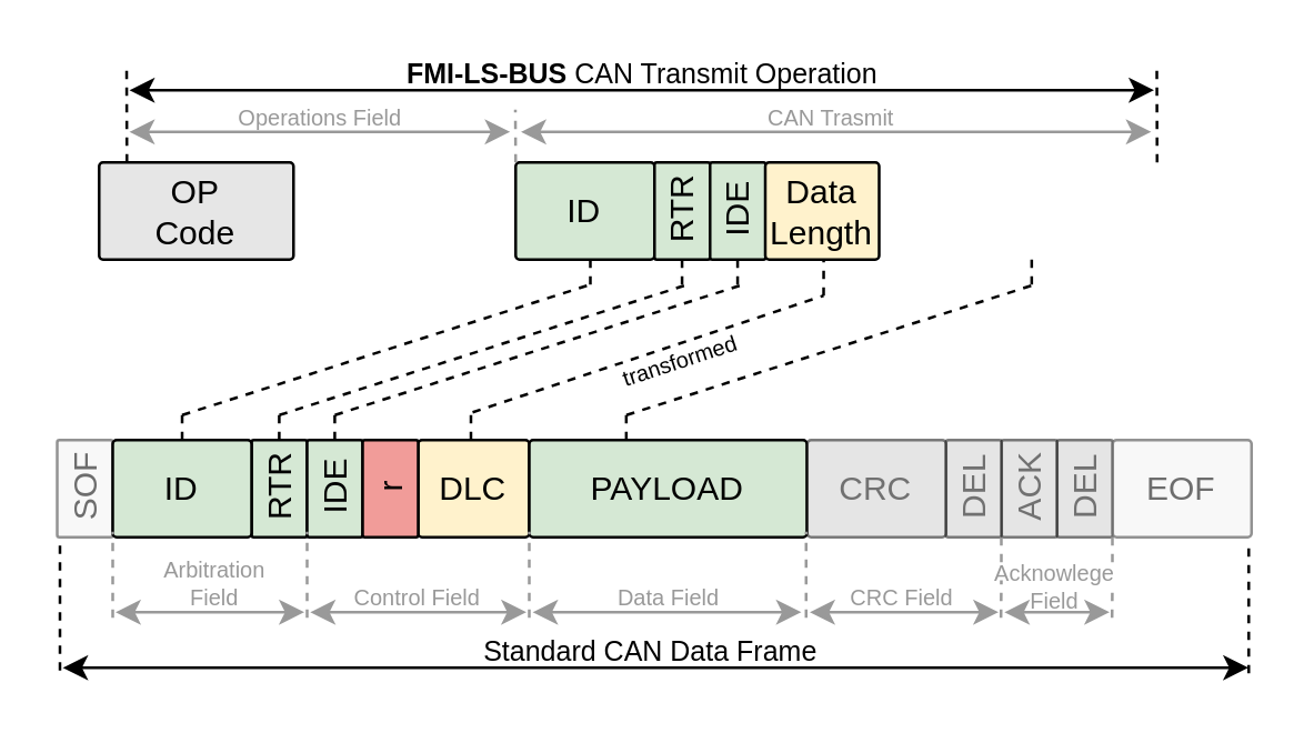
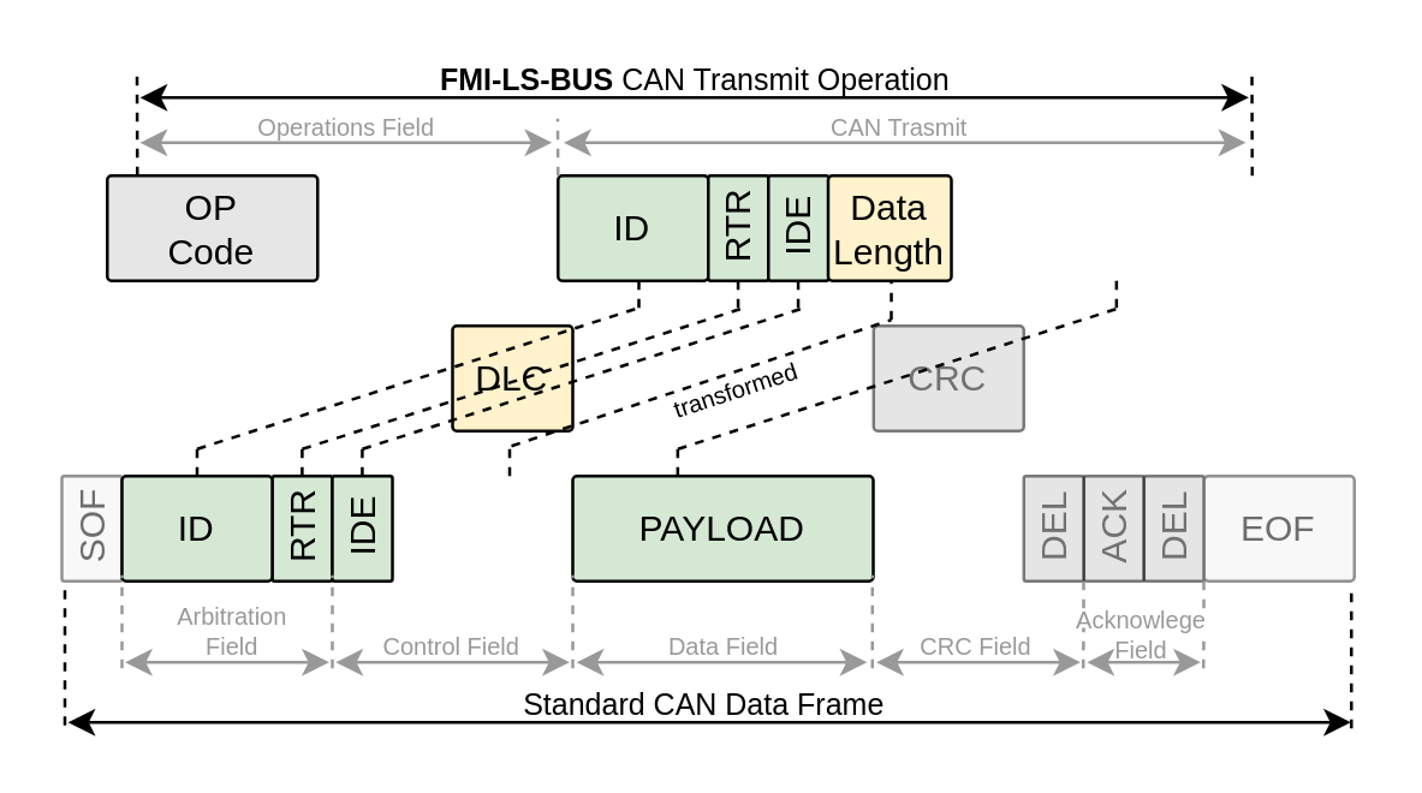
  <mxCell id="0" />
  <mxCell id="1" parent="0" />
  <mxCell id="2" value="" style="group" parent="1" vertex="1" connectable="0"><mxGeometry x="20" y="20" width="430.11" height="222" as="geometry" /></mxCell>
  <mxCell id="3" value="OP&lt;div&gt;Code&lt;/div&gt;" style="rounded=1;whiteSpace=wrap;html=1;arcSize=4;fillColor=#E6E6E6;" parent="2" vertex="1"><mxGeometry x="15.11" y="38" width="70" height="35" as="geometry" /></mxCell>
  <mxCell id="4" value="ID" style="rounded=1;whiteSpace=wrap;html=1;arcSize=4;horizontal=1;fillColor=#D5E8D4;" parent="2" vertex="1"><mxGeometry x="165.11" y="38" width="50" height="35" as="geometry" /></mxCell>
  <mxCell id="5" value="RTR" style="rounded=1;whiteSpace=wrap;html=1;arcSize=4;horizontal=0;fillColor=#D5E8D4;" parent="2" vertex="1"><mxGeometry x="215.11" y="38" width="20" height="35" as="geometry" /></mxCell>
  <mxCell id="6" value="IDE" style="rounded=1;whiteSpace=wrap;html=1;arcSize=4;horizontal=0;fillColor=#D5E8D4;" parent="2" vertex="1"><mxGeometry x="235.11" y="38" width="20" height="35" as="geometry" /></mxCell>
  <mxCell id="7" value="Data&lt;br&gt;Length" style="rounded=1;whiteSpace=wrap;html=1;arcSize=4;horizontal=1;fillColor=#FFF2CC;" parent="2" vertex="1"><mxGeometry x="255" y="38" width="41" height="35" as="geometry" /></mxCell>
  <mxCell id="8" value="SOF" style="rounded=1;whiteSpace=wrap;html=1;arcSize=4;horizontal=0;fillColor=#f5f5f5;fontColor=#333333;strokeColor=#666666;opacity=70;textOpacity=70;" parent="2" vertex="1"><mxGeometry y="138" width="20" height="35" as="geometry" /></mxCell>
  <mxCell id="9" value="RTR" style="rounded=1;whiteSpace=wrap;html=1;arcSize=4;horizontal=0;fillColor=#D5E8D4;" parent="2" vertex="1"><mxGeometry x="70" y="138" width="20" height="35" as="geometry" /></mxCell>
  <mxCell id="10" value="IDE" style="rounded=1;whiteSpace=wrap;html=1;arcSize=4;horizontal=0;fillColor=#D5E8D4;" parent="2" vertex="1"><mxGeometry x="90" y="138" width="20" height="35" as="geometry" /></mxCell>
  <mxCell id="11" value="ID" style="rounded=1;whiteSpace=wrap;html=1;arcSize=4;horizontal=1;fillColor=#D5E8D4;" parent="2" vertex="1"><mxGeometry x="20" y="138" width="50" height="35" as="geometry" /></mxCell>
- <mxCell id="12" value="DLC" style="rounded=1;whiteSpace=wrap;html=1;arcSize=4;horizontal=1;fillColor=#FFF2CC;" parent="2" vertex="1"><mxGeometry x="130" y="138" width="40" height="35" as="geometry" /></mxCell>
+ <mxCell id="12" value="DLC" style="rounded=1;whiteSpace=wrap;html=1;arcSize=4;horizontal=1;fillColor=#FFF2CC;" parent="2" vertex="1"><mxGeometry x="130" y="88" width="40" height="35" as="geometry" /></mxCell>
  <mxCell id="13" value="PAYLOAD" style="rounded=1;whiteSpace=wrap;html=1;arcSize=4;horizontal=1;fillColor=#D5E8D4;" parent="2" vertex="1"><mxGeometry x="170" y="138" width="100" height="35" as="geometry" /></mxCell>
- <mxCell id="14" value="CRC" style="rounded=1;whiteSpace=wrap;html=1;arcSize=4;horizontal=1;fillColor=#CCCCCC;opacity=50;textOpacity=50;" parent="2" vertex="1"><mxGeometry x="270.11" y="138" width="50" height="35" as="geometry" /></mxCell>
+ <mxCell id="14" value="CRC" style="rounded=1;whiteSpace=wrap;html=1;arcSize=4;horizontal=1;fillColor=#CCCCCC;opacity=50;textOpacity=50;" parent="2" vertex="1"><mxGeometry x="270.11" y="88" width="50" height="35" as="geometry" /></mxCell>
  <mxCell id="15" value="DEL" style="rounded=1;whiteSpace=wrap;html=1;arcSize=4;horizontal=0;fillColor=#CCCCCC;opacity=50;textOpacity=50;" parent="2" vertex="1"><mxGeometry x="320.11" y="138" width="20" height="35" as="geometry" /></mxCell>
  <mxCell id="16" value="ACK" style="rounded=1;whiteSpace=wrap;html=1;arcSize=4;horizontal=0;fillColor=#CCCCCC;opacity=50;textOpacity=50;" parent="2" vertex="1"><mxGeometry x="340.11" y="138" width="20" height="35" as="geometry" /></mxCell>
  <mxCell id="17" value="DEL" style="rounded=1;whiteSpace=wrap;html=1;arcSize=4;horizontal=0;fillColor=#CCCCCC;opacity=50;textOpacity=50;" parent="2" vertex="1"><mxGeometry x="360.11" y="138" width="20" height="35" as="geometry" /></mxCell>
  <mxCell id="18" value="EOF" style="rounded=1;whiteSpace=wrap;html=1;arcSize=4;horizontal=1;fillColor=#f5f5f5;fontColor=#333333;strokeColor=#666666;opacity=70;textOpacity=70;" parent="2" vertex="1"><mxGeometry x="380.11" y="138" width="50" height="35" as="geometry" /></mxCell>
- <mxCell id="19" value="r" style="rounded=1;whiteSpace=wrap;html=1;arcSize=4;horizontal=0;fillColor=#F19C99;" parent="2" vertex="1"><mxGeometry x="110" y="138" width="20" height="35" as="geometry" /></mxCell>
  <mxCell id="20" value="" style="endArrow=none;dashed=1;html=1;rounded=0;entryX=0;entryY=1;entryDx=0;entryDy=0;" parent="2" edge="1"><mxGeometry width="50" height="50" relative="1" as="geometry"><mxPoint x="1" y="221" as="sourcePoint" /><mxPoint x="1" y="173" as="targetPoint" /></mxGeometry></mxCell>
  <mxCell id="21" value="" style="endArrow=none;dashed=1;html=1;rounded=0;entryX=0;entryY=1;entryDx=0;entryDy=0;" parent="2" edge="1"><mxGeometry width="50" height="50" relative="1" as="geometry"><mxPoint x="429.11" y="222" as="sourcePoint" /><mxPoint x="429.11" y="174" as="targetPoint" /></mxGeometry></mxCell>
  <mxCell id="22" value="" style="endArrow=classic;startArrow=classic;html=1;rounded=0;" parent="2" edge="1"><mxGeometry width="50" height="50" relative="1" as="geometry"><mxPoint x="2" y="220" as="sourcePoint" /><mxPoint x="429" y="220" as="targetPoint" /></mxGeometry></mxCell>
  <mxCell id="23" value="" style="endArrow=none;dashed=1;html=1;rounded=0;entryX=0;entryY=1;entryDx=0;entryDy=0;strokeColor=#999999;" parent="2" edge="1"><mxGeometry width="50" height="50" relative="1" as="geometry"><mxPoint x="20" y="202" as="sourcePoint" /><mxPoint x="20" y="171" as="targetPoint" /></mxGeometry></mxCell>
  <mxCell id="24" value="" style="endArrow=none;dashed=1;html=1;rounded=0;entryX=0;entryY=1;entryDx=0;entryDy=0;strokeColor=#999999;" parent="2" edge="1"><mxGeometry width="50" height="50" relative="1" as="geometry"><mxPoint x="90" y="202" as="sourcePoint" /><mxPoint x="90" y="171" as="targetPoint" /></mxGeometry></mxCell>
  <mxCell id="25" value="" style="endArrow=none;dashed=1;html=1;rounded=0;entryX=0;entryY=1;entryDx=0;entryDy=0;strokeColor=#999999;" parent="2" edge="1"><mxGeometry width="50" height="50" relative="1" as="geometry"><mxPoint x="170" y="202" as="sourcePoint" /><mxPoint x="170" y="171" as="targetPoint" /></mxGeometry></mxCell>
  <mxCell id="26" value="" style="endArrow=none;dashed=1;html=1;rounded=0;entryX=0;entryY=1;entryDx=0;entryDy=0;strokeColor=#999999;" parent="2" edge="1"><mxGeometry width="50" height="50" relative="1" as="geometry"><mxPoint x="269.71" y="202" as="sourcePoint" /><mxPoint x="269.71" y="171" as="targetPoint" /></mxGeometry></mxCell>
  <mxCell id="27" value="" style="endArrow=none;dashed=1;html=1;rounded=0;entryX=0.085;entryY=0.249;entryDx=0;entryDy=0;entryPerimeter=0;strokeColor=#999999;" parent="2" target="36" edge="1"><mxGeometry width="50" height="50" relative="1" as="geometry"><mxPoint x="339.88" y="202" as="sourcePoint" /><mxPoint x="339.88" y="171" as="targetPoint" /></mxGeometry></mxCell>
  <mxCell id="28" value="" style="endArrow=classic;startArrow=classic;html=1;rounded=0;fontColor=#999999;strokeColor=#999999;" parent="2" edge="1"><mxGeometry width="50" height="50" relative="1" as="geometry"><mxPoint x="21" y="200" as="sourcePoint" /><mxPoint x="89" y="200" as="targetPoint" /></mxGeometry></mxCell>
  <mxCell id="29" value="" style="endArrow=classic;startArrow=classic;html=1;rounded=0;fontColor=#999999;strokeColor=#999999;" parent="2" edge="1"><mxGeometry width="50" height="50" relative="1" as="geometry"><mxPoint x="91.11" y="200" as="sourcePoint" /><mxPoint x="169" y="200" as="targetPoint" /></mxGeometry></mxCell>
  <mxCell id="30" value="" style="endArrow=classic;startArrow=classic;html=1;rounded=0;fontColor=#999999;strokeColor=#999999;" parent="2" edge="1"><mxGeometry width="50" height="50" relative="1" as="geometry"><mxPoint x="171.22" y="200" as="sourcePoint" /><mxPoint x="268" y="200" as="targetPoint" /></mxGeometry></mxCell>
  <mxCell id="31" value="" style="endArrow=classic;startArrow=classic;html=1;rounded=0;fontColor=#999999;strokeColor=#999999;" parent="2" edge="1"><mxGeometry width="50" height="50" relative="1" as="geometry"><mxPoint x="271" y="200" as="sourcePoint" /><mxPoint x="339" y="200" as="targetPoint" /></mxGeometry></mxCell>
  <mxCell id="32" value="" style="endArrow=classic;startArrow=classic;html=1;rounded=0;fontColor=#999999;strokeColor=#999999;" parent="2" edge="1"><mxGeometry width="50" height="50" relative="1" as="geometry"><mxPoint x="341.11" y="200" as="sourcePoint" /><mxPoint x="379" y="200" as="targetPoint" /></mxGeometry></mxCell>
  <mxCell id="33" value="Standard CAN Data Frame" style="text;html=1;align=center;verticalAlign=middle;whiteSpace=wrap;rounded=0;fontSize=10;" parent="2" vertex="1"><mxGeometry x="22" y="208" width="384" height="12" as="geometry" /></mxCell>
  <mxCell id="34" value="Data Field" style="text;html=1;align=center;verticalAlign=middle;whiteSpace=wrap;rounded=0;fontSize=8;fontColor=#999999;" parent="2" vertex="1"><mxGeometry x="196.5" y="190" width="47" height="10" as="geometry" /></mxCell>
  <mxCell id="35" value="CRC Field" style="text;html=1;align=center;verticalAlign=middle;whiteSpace=wrap;rounded=0;fontSize=8;fontColor=#999999;" parent="2" vertex="1"><mxGeometry x="281" y="190" width="47" height="10" as="geometry" /></mxCell>
  <mxCell id="36" value="Acknowlege Field" style="text;html=1;align=center;verticalAlign=middle;whiteSpace=wrap;rounded=0;fontSize=8;fontColor=#999999;" parent="2" vertex="1"><mxGeometry x="336" y="186" width="47" height="10" as="geometry" /></mxCell>
  <mxCell id="37" value="" style="endArrow=none;dashed=1;html=1;rounded=0;entryX=0.083;entryY=0.5;entryDx=0;entryDy=0;entryPerimeter=0;strokeColor=#999999;" parent="2" edge="1"><mxGeometry width="50" height="50" relative="1" as="geometry"><mxPoint x="340" y="182" as="sourcePoint" /><mxPoint x="340" y="172" as="targetPoint" /></mxGeometry></mxCell>
  <mxCell id="38" value="Control Field" style="text;html=1;align=center;verticalAlign=middle;whiteSpace=wrap;rounded=0;fontSize=8;fontColor=#999999;" parent="2" vertex="1"><mxGeometry x="106.22" y="190" width="47.89" height="10" as="geometry" /></mxCell>
  <mxCell id="39" value="Arbitration Field" style="text;html=1;align=center;verticalAlign=middle;whiteSpace=wrap;rounded=0;fontSize=8;fontColor=#999999;" parent="2" vertex="1"><mxGeometry x="33.0" y="185" width="47.89" height="10" as="geometry" /></mxCell>
  <mxCell id="40" value="" style="endArrow=none;dashed=1;html=1;rounded=0;strokeColor=#999999;" parent="2" edge="1"><mxGeometry width="50" height="50" relative="1" as="geometry"><mxPoint x="379.88" y="202" as="sourcePoint" /><mxPoint x="380" y="190" as="targetPoint" /></mxGeometry></mxCell>
  <mxCell id="41" value="" style="endArrow=none;dashed=1;html=1;rounded=0;entryX=0.083;entryY=0.5;entryDx=0;entryDy=0;entryPerimeter=0;strokeColor=#999999;" parent="2" edge="1"><mxGeometry width="50" height="50" relative="1" as="geometry"><mxPoint x="380" y="182" as="sourcePoint" /><mxPoint x="380" y="172" as="targetPoint" /></mxGeometry></mxCell>
  <mxCell id="42" value="" style="endArrow=none;dashed=1;html=1;rounded=0;strokeColor=#999999;" parent="2" edge="1"><mxGeometry width="50" height="50" relative="1" as="geometry"><mxPoint x="165.11" y="38" as="sourcePoint" /><mxPoint x="165" y="19" as="targetPoint" /></mxGeometry></mxCell>
  <mxCell id="43" value="" style="endArrow=none;dashed=1;html=1;rounded=0;" parent="2" edge="1"><mxGeometry width="50" height="50" relative="1" as="geometry"><mxPoint x="25.11" y="38" as="sourcePoint" /><mxPoint x="25" y="2" as="targetPoint" /></mxGeometry></mxCell>
  <mxCell id="44" value="" style="endArrow=classic;startArrow=classic;html=1;rounded=0;" parent="2" edge="1"><mxGeometry width="50" height="50" relative="1" as="geometry"><mxPoint x="26" y="12" as="sourcePoint" /><mxPoint x="395" y="12" as="targetPoint" /></mxGeometry></mxCell>
  <mxCell id="45" value="&lt;b&gt;FMI-LS-BUS&lt;/b&gt; CAN Transmit Operation" style="text;html=1;align=center;verticalAlign=middle;whiteSpace=wrap;rounded=0;fontSize=10;" parent="2" vertex="1"><mxGeometry x="29" width="364" height="12" as="geometry" /></mxCell>
  <mxCell id="46" value="Operations Field" style="text;html=1;align=center;verticalAlign=middle;whiteSpace=wrap;rounded=0;fontSize=8;fontColor=#999999;" parent="2" vertex="1"><mxGeometry x="54" y="17" width="82" height="10" as="geometry" /></mxCell>
  <mxCell id="47" value="" style="endArrow=classic;startArrow=classic;html=1;rounded=0;fontColor=#999999;strokeColor=#999999;" parent="2" edge="1"><mxGeometry width="50" height="50" relative="1" as="geometry"><mxPoint x="26" y="27" as="sourcePoint" /><mxPoint x="163.11" y="27" as="targetPoint" /></mxGeometry></mxCell>
  <mxCell id="48" value="" style="endArrow=none;dashed=1;html=1;rounded=0;" parent="2" edge="1"><mxGeometry width="50" height="50" relative="1" as="geometry"><mxPoint x="396.11" y="38" as="sourcePoint" /><mxPoint x="396" y="2" as="targetPoint" /></mxGeometry></mxCell>
  <mxCell id="49" value="CAN Trasmit" style="text;html=1;align=center;verticalAlign=middle;whiteSpace=wrap;rounded=0;fontSize=8;fontColor=#999999;" parent="2" vertex="1"><mxGeometry x="238" y="17" width="82" height="10" as="geometry" /></mxCell>
  <mxCell id="50" value="" style="endArrow=classic;startArrow=classic;html=1;rounded=0;fontColor=#999999;strokeColor=#999999;" parent="2" edge="1"><mxGeometry width="50" height="50" relative="1" as="geometry"><mxPoint x="167" y="27" as="sourcePoint" /><mxPoint x="394" y="27" as="targetPoint" /></mxGeometry></mxCell>
  <mxCell id="51" value="" style="endArrow=none;html=1;rounded=0;exitX=0.5;exitY=0;exitDx=0;exitDy=0;dashed=1;" parent="2" source="11" edge="1"><mxGeometry width="50" height="50" relative="1" as="geometry"><mxPoint x="52" y="134" as="sourcePoint" /><mxPoint x="45" y="129" as="targetPoint" /></mxGeometry></mxCell>
  <mxCell id="52" value="" style="endArrow=none;html=1;rounded=0;exitX=0.5;exitY=0;exitDx=0;exitDy=0;dashed=1;" parent="2" edge="1"><mxGeometry width="50" height="50" relative="1" as="geometry"><mxPoint x="79.96" y="138" as="sourcePoint" /><mxPoint x="79.96" y="129" as="targetPoint" /></mxGeometry></mxCell>
  <mxCell id="53" value="" style="endArrow=none;html=1;rounded=0;exitX=0.5;exitY=0;exitDx=0;exitDy=0;dashed=1;" parent="2" edge="1"><mxGeometry width="50" height="50" relative="1" as="geometry"><mxPoint x="99.96" y="138" as="sourcePoint" /><mxPoint x="99.96" y="129" as="targetPoint" /></mxGeometry></mxCell>
  <mxCell id="54" value="" style="endArrow=none;html=1;rounded=0;exitX=0.5;exitY=0;exitDx=0;exitDy=0;dashed=1;" parent="2" edge="1"><mxGeometry width="50" height="50" relative="1" as="geometry"><mxPoint x="149" y="138" as="sourcePoint" /><mxPoint x="149" y="129" as="targetPoint" /></mxGeometry></mxCell>
  <mxCell id="55" value="" style="endArrow=none;html=1;rounded=0;exitX=0.5;exitY=0;exitDx=0;exitDy=0;dashed=1;" parent="2" edge="1"><mxGeometry width="50" height="50" relative="1" as="geometry"><mxPoint x="204.94" y="138" as="sourcePoint" /><mxPoint x="204.94" y="129" as="targetPoint" /></mxGeometry></mxCell>
  <mxCell id="56" value="" style="endArrow=none;html=1;rounded=0;exitX=0.5;exitY=0;exitDx=0;exitDy=0;dashed=1;" parent="2" edge="1"><mxGeometry width="50" height="50" relative="1" as="geometry"><mxPoint x="192" y="82" as="sourcePoint" /><mxPoint x="192" y="73" as="targetPoint" /></mxGeometry></mxCell>
  <mxCell id="57" value="" style="endArrow=none;html=1;rounded=0;exitX=0.5;exitY=0;exitDx=0;exitDy=0;dashed=1;" parent="2" edge="1"><mxGeometry width="50" height="50" relative="1" as="geometry"><mxPoint x="225.03" y="82" as="sourcePoint" /><mxPoint x="225.03" y="73" as="targetPoint" /></mxGeometry></mxCell>
  <mxCell id="58" value="" style="endArrow=none;html=1;rounded=0;exitX=0.5;exitY=0;exitDx=0;exitDy=0;dashed=1;" parent="2" edge="1"><mxGeometry width="50" height="50" relative="1" as="geometry"><mxPoint x="245.03" y="82" as="sourcePoint" /><mxPoint x="245.03" y="73" as="targetPoint" /></mxGeometry></mxCell>
  <mxCell id="59" value="" style="endArrow=none;html=1;rounded=0;dashed=1;entryX=0.513;entryY=1.01;entryDx=0;entryDy=0;entryPerimeter=0;" parent="2" target="7" edge="1"><mxGeometry width="50" height="50" relative="1" as="geometry"><mxPoint x="276" y="86" as="sourcePoint" /><mxPoint x="275.44" y="73" as="targetPoint" /></mxGeometry></mxCell>
  <mxCell id="60" value="" style="endArrow=none;html=1;rounded=0;exitX=0.5;exitY=0;exitDx=0;exitDy=0;dashed=1;" parent="2" edge="1"><mxGeometry width="50" height="50" relative="1" as="geometry"><mxPoint x="350.94" y="82" as="sourcePoint" /><mxPoint x="350.94" y="73" as="targetPoint" /></mxGeometry></mxCell>
  <mxCell id="61" value="" style="endArrow=none;dashed=1;html=1;rounded=0;" parent="2" edge="1"><mxGeometry width="50" height="50" relative="1" as="geometry"><mxPoint x="45" y="129" as="sourcePoint" /><mxPoint x="192" y="82" as="targetPoint" /></mxGeometry></mxCell>
  <mxCell id="62" value="" style="endArrow=none;dashed=1;html=1;rounded=0;" parent="2" edge="1"><mxGeometry width="50" height="50" relative="1" as="geometry"><mxPoint x="80" y="129" as="sourcePoint" /><mxPoint x="227" y="82" as="targetPoint" /></mxGeometry></mxCell>
  <mxCell id="63" value="" style="endArrow=none;dashed=1;html=1;rounded=0;" parent="2" edge="1"><mxGeometry width="50" height="50" relative="1" as="geometry"><mxPoint x="100" y="129" as="sourcePoint" /><mxPoint x="247" y="82" as="targetPoint" /></mxGeometry></mxCell>
  <mxCell id="64" value="" style="endArrow=none;dashed=1;html=1;rounded=0;" parent="2" edge="1"><mxGeometry width="50" height="50" relative="1" as="geometry"><mxPoint x="205" y="129" as="sourcePoint" /><mxPoint x="352" y="82" as="targetPoint" /></mxGeometry></mxCell>
  <mxCell id="65" value="" style="endArrow=none;dashed=1;html=1;rounded=0;" parent="2" edge="1"><mxGeometry width="50" height="50" relative="1" as="geometry"><mxPoint x="149.61" y="128" as="sourcePoint" /><mxPoint x="276" y="86" as="targetPoint" /></mxGeometry></mxCell>
  <mxCell id="66" value="transformed" style="edgeLabel;html=1;align=center;verticalAlign=middle;resizable=0;points=[];rotation=341.75;fontSize=8;" parent="65" vertex="1" connectable="0"><mxGeometry x="0.36" relative="1" as="geometry"><mxPoint x="-13" y="10" as="offset" /></mxGeometry></mxCell>
